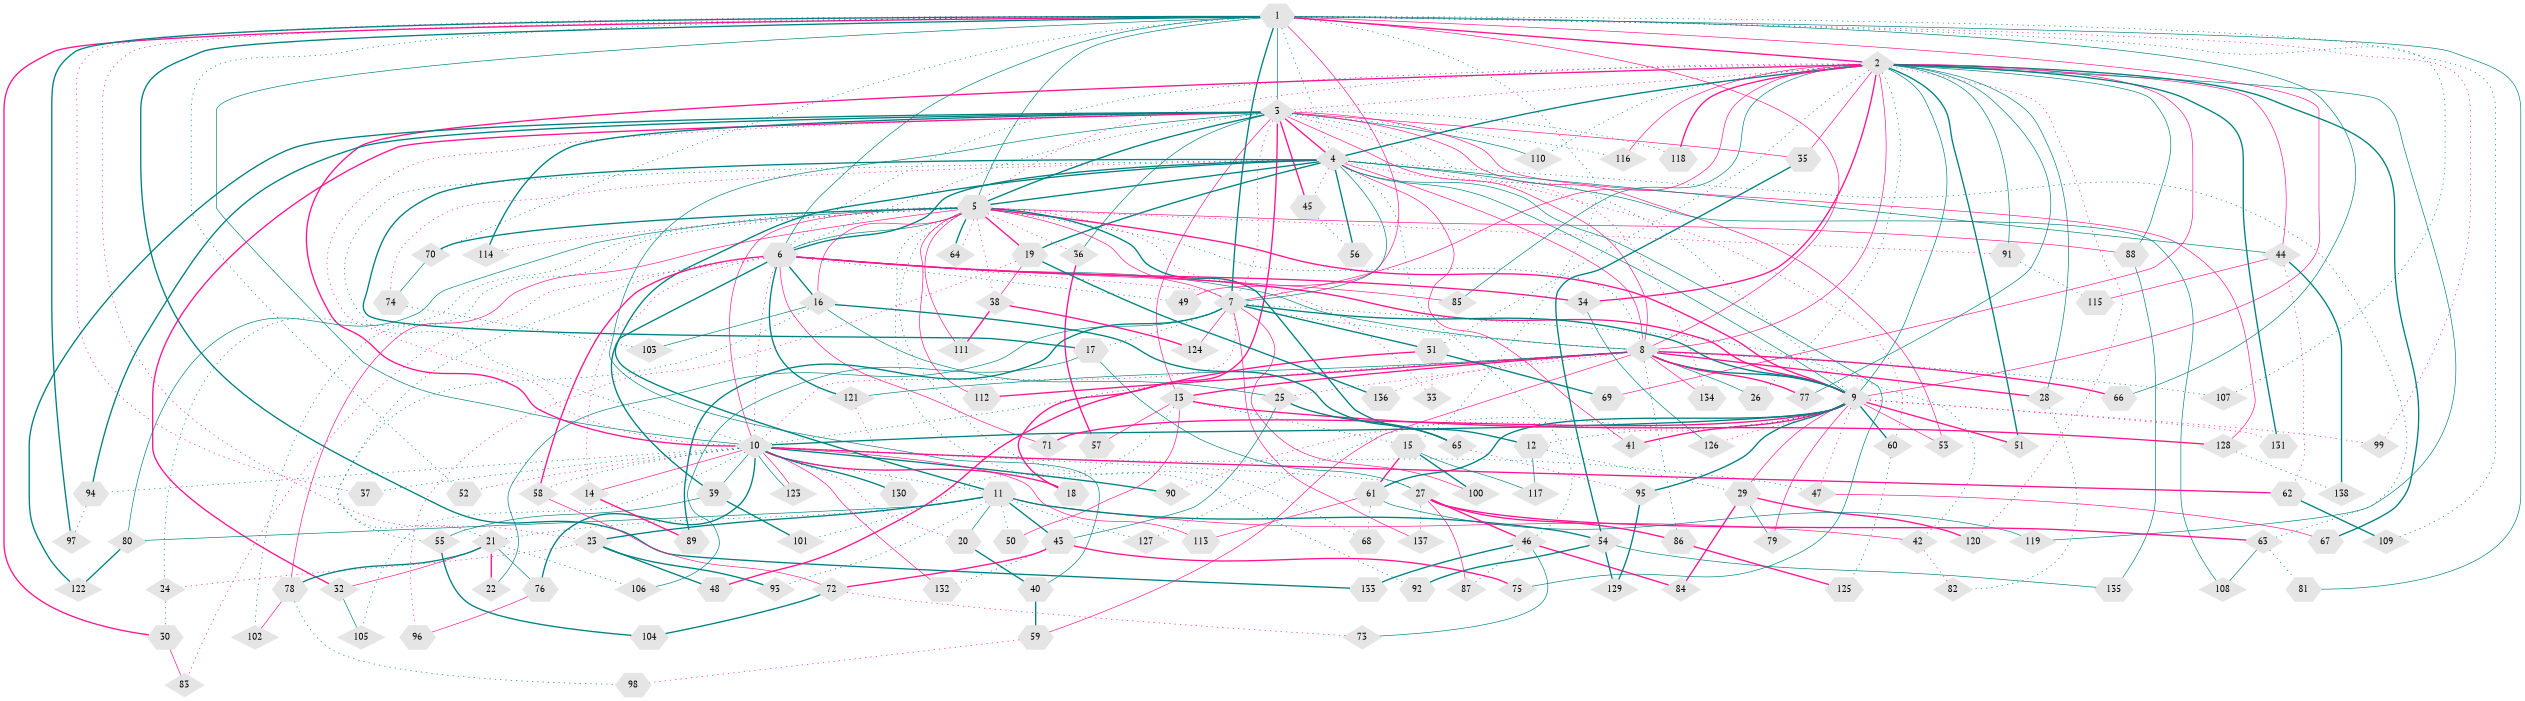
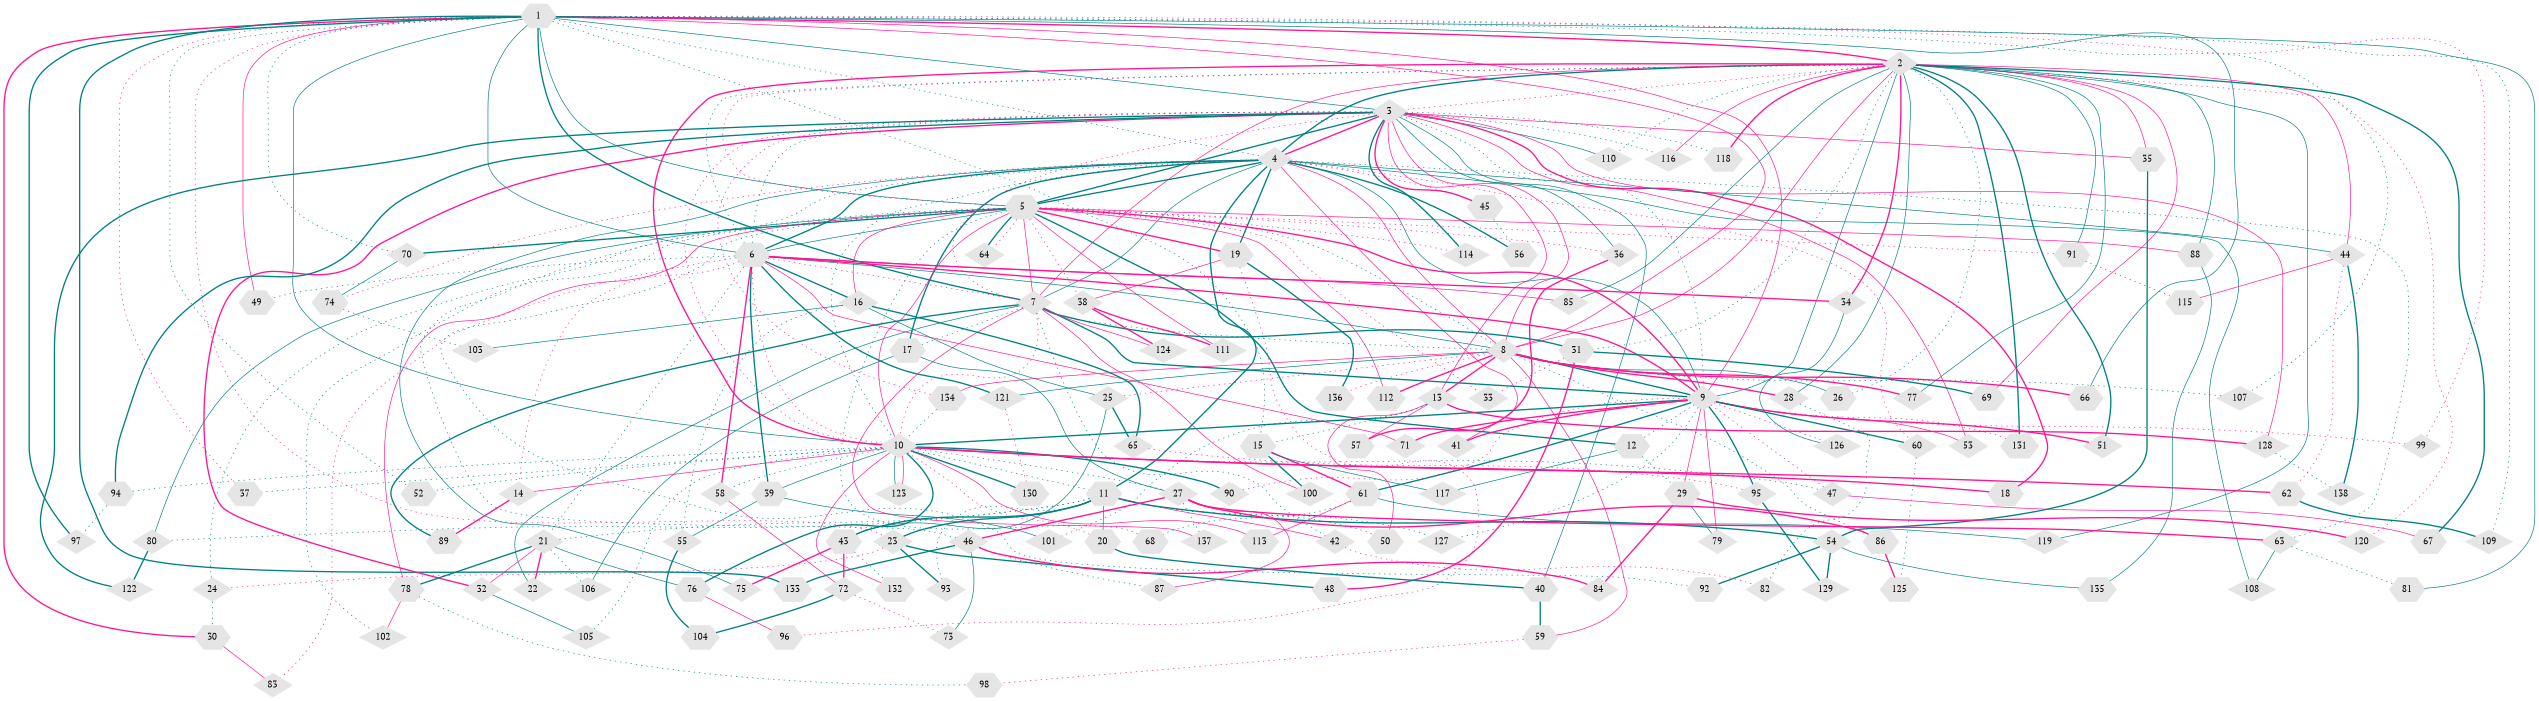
  graph {
    fontname="PT Serif"
    node [color=gray90 fontname="PT Serif" shape=diamond style=filled]
    edge [color=teal fontname="PT Serif" style=dotted]
    1 [shape=hexagon]
    2
    3
    4
    5 [shape=hexagon]
    6 [shape=hexagon]
    7
    8
    9
    10
    15 [shape=hexagon]
    23
    30 [shape=hexagon]
    37 [shape=hexagon]
    49 [shape=hexagon]
    52 [shape=hexagon]
    66 [shape=hexagon]
    70
    81 [shape=hexagon]
    97
    99
    107
    109
    133 [shape=hexagon]
    26 [shape=hexagon]
    28
    31 [shape=hexagon]
    34
    35 [shape=hexagon]
    44
    51
    67 [shape=hexagon]
    69 [shape=hexagon]
    77
    85
    88 [shape=hexagon]
    91 [shape=hexagon]
    110
    116
    118 [shape=hexagon]
    119
    120
    131 [shape=hexagon]
    13
    18 [shape=hexagon]
    32
    36
    40 [shape=hexagon]
    45 [shape=hexagon]
    53
    94 [shape=hexagon]
    114
    122
    128
    134 [shape=hexagon]
    11 [shape=hexagon]
    17 [shape=hexagon]
    19 [shape=hexagon]
    41
    46
    56 [shape=hexagon]
    60
    63
    74 [shape=hexagon]
    75
    108
    12 [shape=hexagon]
    16
    24
    33
    38
    64
    68 [shape=hexagon]
    78 [shape=hexagon]
    80
    92 [shape=hexagon]
    102
    111
    112 [shape=hexagon]
    14
    21
    39 [shape=hexagon]
    58
    71
    83
    121
    22
    42
    89 [shape=hexagon]
    100
    124
    137
    25
    59 [shape=hexagon]
    86 [shape=hexagon]
    136 [shape=hexagon]
    29 [shape=hexagon]
    47
    61 [shape=hexagon]
    79
    90
    95
    126
    127
    20 [shape=hexagon]
    27
    62 [shape=hexagon]
    76 [shape=hexagon]
    105
    113 [shape=hexagon]
    123
    130 [shape=hexagon]
    132 [shape=hexagon]
    117
    93
    48 [shape=hexagon]
    82
    54
    115 [shape=hexagon]
    138
    135 [shape=hexagon]
    50 [shape=hexagon]
    57 [shape=hexagon]
    101
    43 [shape=hexagon]
    106
    96 [shape=hexagon]
    87
    84
    73
    125 [shape=hexagon]
    103
    55
    65
    98 [shape=hexagon]
    72
    129
    104 [shape=hexagon]
    1 -- 2 [color=deeppink style=bold]
    1 -- 3 [style=solid]
    1 -- 4
    1 -- 5 [style=solid]
    1 -- 6 [style=solid]
    1 -- 7 [style=bold]
    1 -- 8 [color=deeppink style=solid]
    1 -- 9 [color=deeppink style=solid]
    1 -- 10 [style=solid]
    1 -- 15
    1 -- 23 [color=deeppink]
    1 -- 30 [color=deeppink style=bold]
    1 -- 37 [color=deeppink]
    1 -- 49 [color=deeppink style=solid]
    1 -- 52
    1 -- 66 [style=solid]
    1 -- 70
    1 -- 81 [style=solid]
    1 -- 97 [style=bold]
    1 -- 99 [color=deeppink]
    1 -- 107
    1 -- 109
    1 -- 133 [style=bold]
    2 -- 3 [color=deeppink]
    2 -- 4 [style=bold]
    2 -- 5 [color=deeppink]
    2 -- 6
    2 -- 7 [color=deeppink style=solid]
    2 -- 8 [color=deeppink style=solid]
    2 -- 9 [style=solid]
    2 -- 10 [color=deeppink style=bold]
    2 -- 26
    2 -- 28 [style=solid]
    2 -- 31
    2 -- 34 [color=deeppink style=bold]
    2 -- 35 [color=deeppink style=solid]
    2 -- 44 [color=deeppink style=solid]
    2 -- 51 [style=bold]
    2 -- 67 [style=bold]
    2 -- 69 [color=deeppink style=solid]
    2 -- 77 [style=solid]
    2 -- 85 [style=solid]
    2 -- 88 [style=solid]
    2 -- 91 [style=solid]
    2 -- 110
    2 -- 116 [color=deeppink style=solid]
    2 -- 118 [color=deeppink style=bold]
    2 -- 119 [style=solid]
    2 -- 120 [color=deeppink]
    2 -- 131 [style=bold]
    3 -- 4 [color=deeppink style=bold]
    3 -- 5 [style=bold]
    3 -- 6
    3 -- 7 [color=deeppink]
    3 -- 8 [color=deeppink style=solid]
    3 -- 9
    3 -- 10 [color=deeppink]
    3 -- 35 [color=deeppink style=solid]
    3 -- 110 [style=solid]
    3 -- 116
    3 -- 118
    3 -- 13 [color=deeppink style=solid]
    3 -- 18 [color=deeppink style=bold]
    3 -- 32 [color=deeppink style=bold]
    3 -- 36 [style=solid]
    3 -- 40 [style=solid]
    3 -- 45 [color=deeppink style=bold]
    3 -- 53 [color=deeppink style=solid]
    3 -- 94 [style=bold]
    3 -- 114 [style=bold]
    3 -- 122 [style=bold]
    3 -- 128 [color=deeppink style=solid]
    3 -- 134 [color=deeppink]
    4 -- 5 [style=bold]
    4 -- 6 [style=bold]
    4 -- 7 [style=solid]
    4 -- 8 [color=deeppink style=solid]
    4 -- 9 [style=solid]
    4 -- 10
    4 -- 44 [style=solid]
    4 -- 45 [color=deeppink]
    4 -- 11 [style=bold]
    4 -- 17 [style=bold]
    4 -- 19 [style=bold]
    4 -- 41 [color=deeppink style=solid]
    4 -- 46
    4 -- 56 [style=bold]
    4 -- 60 [color=deeppink]
    4 -- 63
    4 -- 74 [color=deeppink]
    4 -- 75 [style=solid]
    4 -- 108 [style=solid]
    5 -- 6 [style=solid]
    5 -- 7 [color=deeppink style=solid]
    5 -- 8
    5 -- 9 [color=deeppink style=bold]
    5 -- 10 [color=deeppink style=solid]
    5 -- 70 [style=bold]
    5 -- 88 [color=deeppink style=solid]
    5 -- 91 [color=deeppink]
    5 -- 36 [color=deeppink]
    5 -- 114 [color=deeppink]
    5 -- 19 [color=deeppink style=bold]
    5 -- 12 [style=bold]
    5 -- 16 [color=deeppink style=solid]
    5 -- 24
    5 -- 33 [color=deeppink]
    5 -- 38 [color=deeppink]
    5 -- 64 [style=bold]
    5 -- 64 [color=deeppink]
    5 -- 68
    5 -- 78 [color=deeppink style=solid]
    5 -- 80 [style=solid]
    5 -- 92
    5 -- 102
    5 -- 111 [color=deeppink style=solid]
    5 -- 112 [color=deeppink style=solid]
    6 -- 7 [color=deeppink]
    6 -- 8 [style=solid]
    6 -- 9 [color=deeppink style=bold]
    6 -- 10 [color=deeppink]
    6 -- 49
    6 -- 34 [color=deeppink style=bold]
    6 -- 85 [color=deeppink style=solid]
    6 -- 16 [style=bold]
    6 -- 14 [color=deeppink]
    6 -- 21
    6 -- 39 [style=bold]
    6 -- 58 [color=deeppink style=bold]
    6 -- 71 [color=deeppink style=solid]
    6 -- 83 [color=deeppink]
    6 -- 121 [style=bold]
    7 -- 8
    7 -- 9 [style=bold]
    7 -- 10 [color=deeppink]
    7 -- 31 [style=bold]
    7 -- 17
    7 -- 22 [style=solid]
    7 -- 42
    7 -- 89 [style=bold]
    7 -- 100 [color=deeppink style=solid]
    7 -- 124 [color=deeppink style=solid]
    7 -- 137 [color=deeppink style=solid]
    8 -- 9 [style=bold]
-   8 -- 10
+   134 -- 10
    8 -- 66 [color=deeppink style=bold]
    8 -- 107
    8 -- 26 [style=solid]
    8 -- 28 [color=deeppink style=bold]
    8 -- 77 [color=deeppink style=bold]
    8 -- 13 [color=deeppink style=bold]
    8 -- 134 [color=deeppink style=solid]
    8 -- 112 [color=deeppink style=bold]
    8 -- 121 [style=solid]
    8 -- 25 [color=deeppink]
    8 -- 59 [color=deeppink style=solid]
    8 -- 86
    8 -- 136 [color=deeppink]
    9 -- 10 [style=bold]
    9 -- 99 [color=deeppink]
    9 -- 51 [color=deeppink style=bold]
    9 -- 131 [color=deeppink]
    9 -- 53 [color=deeppink style=solid]
    9 -- 41 [color=deeppink style=bold]
    9 -- 60 [style=bold]
    9 -- 12
    9 -- 71 [color=deeppink style=bold]
    9 -- 29 [color=deeppink style=solid]
    9 -- 47 [color=deeppink]
    9 -- 61 [style=bold]
    9 -- 79 [color=deeppink style=solid]
    9 -- 90 [color=deeppink]
    9 -- 95 [style=bold]
    9 -- 126 [color=deeppink]
    9 -- 127
    10 -- 37
-   10 -- 52 [color=deeppink]
+   10 -- 52
    10 -- 18 [color=deeppink style=bold]
    10 -- 94
    10 -- 11
    10 -- 14 [color=deeppink style=solid]
    10 -- 39 [style=solid]
    10 -- 58
    10 -- 47
    10 -- 90 [style=bold]
    10 -- 20 [color=deeppink]
    10 -- 27
    10 -- 62 [color=deeppink style=bold]
    10 -- 76 [style=bold]
    10 -- 105
    10 -- 113 [color=deeppink style=solid]
    10 -- 123 [style=solid]
    10 -- 123 [color=deeppink style=solid]
    10 -- 130 [style=bold]
    10 -- 132 [color=deeppink style=solid]
    15 -- 100 [style=bold]
    15 -- 61 [color=deeppink style=bold]
    15 -- 117 [style=solid]
    23 -- 24 [color=deeppink]
    23 -- 93 [style=bold]
    23 -- 48 [style=bold]
    30 -- 83 [color=deeppink style=solid]
    70 -- 74 [style=solid]
    28 -- 82
    31 -- 69 [style=bold]
    31 -- 33 [color=deeppink]
    31 -- 48 [color=deeppink style=bold]
    34 -- 126 [style=solid]
    35 -- 54 [style=bold]
    44 -- 62 [color=deeppink]
    44 -- 115 [color=deeppink style=solid]
    44 -- 138 [style=bold]
    88 -- 135 [style=solid]
    91 -- 115
    13 -- 15
    13 -- 128 [color=deeppink style=bold]
    13 -- 50 [color=deeppink style=solid]
    13 -- 57 [color=deeppink style=solid]
    13 -- 101
    32 -- 105 [style=solid]
    36 -- 57 [color=deeppink style=bold]
    40 -- 59 [style=bold]
    45 -- 56
    94 -- 97
    128 -- 138
    11 -- 23 [style=bold]
-   11 -- 80 [style=solid]
+   11 -- 80
    11 -- 21
    11 -- 42 [color=deeppink style=solid]
    11 -- 127
    11 -- 20 [style=solid]
    11 -- 93
    11 -- 54 [style=bold]
    11 -- 50
    11 -- 43 [style=bold]
    17 -- 27 [style=solid]
    17 -- 106 [style=solid]
    19 -- 38 [color=deeppink style=solid]
    19 -- 136 [style=bold]
    19 -- 96 [color=deeppink]
    46 -- 133 [style=bold]
    46 -- 87
    46 -- 84 [color=deeppink style=bold]
    46 -- 73 [style=solid]
    60 -- 125
    63 -- 81
    63 -- 108 [style=solid]
    74 -- 103
    12 -- 29
    12 -- 117 [style=solid]
    16 -- 25 [style=solid]
    16 -- 103 [style=solid]
    16 -- 55
    16 -- 65 [style=bold]
    24 -- 30
    38 -- 111 [color=deeppink style=bold]
    38 -- 124 [color=deeppink style=bold]
    78 -- 102 [color=deeppink style=solid]
    78 -- 98
    80 -- 122 [style=bold]
    14 -- 89 [color=deeppink style=bold]
    21 -- 32 [color=deeppink style=solid]
    21 -- 78 [style=bold]
    21 -- 22 [color=deeppink style=bold]
    21 -- 76 [style=solid]
    21 -- 106
-   39 -- 101 [style=bold]
+   39 -- 101 [style=solid]
    39 -- 55 [style=solid]
    58 -- 72 [color=deeppink style=solid]
    121 -- 130 [color=deeppink]
    42 -- 82 [color=deeppink]
    25 -- 43 [style=solid]
    25 -- 65 [style=bold]
    59 -- 98 [color=deeppink]
    86 -- 125 [color=deeppink style=bold]
    29 -- 120 [color=deeppink style=bold]
    29 -- 79 [style=solid]
    29 -- 84 [color=deeppink style=bold]
    47 -- 67 [color=deeppink style=solid]
    61 -- 119 [style=solid]
    61 -- 68
    61 -- 113 [color=deeppink style=solid]
    95 -- 129 [style=bold]
    20 -- 40 [style=bold]
    27 -- 46 [color=deeppink style=bold]
    27 -- 63 [color=deeppink style=bold]
    27 -- 137
    27 -- 86 [color=deeppink style=bold]
    27 -- 87 [color=deeppink style=solid]
    62 -- 109 [style=bold]
    76 -- 96 [color=deeppink style=solid]
    54 -- 92 [style=bold]
    54 -- 135 [style=solid]
    54 -- 129 [style=bold]
    43 -- 75 [color=deeppink style=bold]
    43 -- 132
    43 -- 72 [color=deeppink style=bold]
    55 -- 104 [style=bold]
    65 -- 95 [color=deeppink]
    72 -- 73 [color=deeppink]
    72 -- 104 [style=bold]
  }
